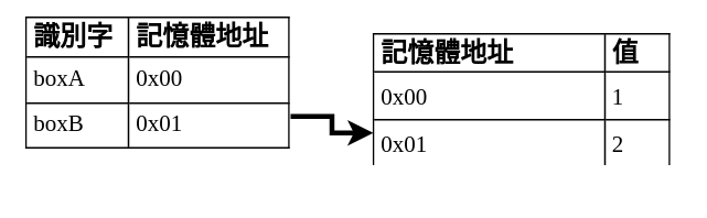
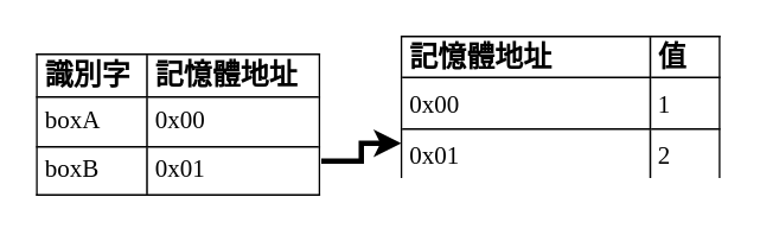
  <mxCell id="0" />
  <mxCell id="1" parent="0" />
  <mxCell id="2" style="edgeStyle=orthogonalEdgeStyle;rounded=0;orthogonalLoop=1;jettySize=auto;html=1;exitX=1;exitY=0.75;exitDx=0;exitDy=0;entryX=0;entryY=0.75;entryDx=0;entryDy=0;strokeWidth=3;" edge="1" parent="1" source="3" target="4"><mxGeometry relative="1" as="geometry" /></mxCell>
- <mxCell id="3" value="&lt;table cellpadding=&quot;4&quot; cellspacing=&quot;0&quot; style=&quot;width: 100% ; height: 100% ; border: 1px solid rgb(0 , 0 , 0) ; border-collapse: collapse ; font-size: 14px ; background-color: rgb(255 , 255 , 255)&quot; border=&quot;1&quot;&gt;&lt;tbody&gt;&lt;tr style=&quot;line-height: 90%&quot;&gt;&lt;th&gt;&lt;font style=&quot;font-size: 16px&quot; color=&quot;#000000&quot;&gt;識別字&lt;/font&gt;&lt;/th&gt;&lt;th&gt;&lt;font style=&quot;font-size: 16px&quot; color=&quot;#000000&quot;&gt;記憶體地址&lt;/font&gt;&lt;/th&gt;&lt;/tr&gt;&lt;tr&gt;&lt;td&gt;&lt;font style=&quot;font-size: 14px&quot; color=&quot;#000000&quot;&gt;boxA&lt;/font&gt;&lt;/td&gt;&lt;td&gt;&lt;font style=&quot;font-size: 14px&quot; color=&quot;#000000&quot;&gt;0x00&lt;/font&gt;&lt;/td&gt;&lt;/tr&gt;&lt;tr&gt;&lt;td&gt;&lt;font color=&quot;#000000&quot; style=&quot;font-size: 14px&quot;&gt;&lt;span&gt;boxB&lt;/span&gt;&lt;br&gt;&lt;/font&gt;&lt;/td&gt;&lt;td&gt;&lt;font color=&quot;#000000&quot; style=&quot;font-size: 14px&quot;&gt;0x01&lt;/font&gt;&lt;/td&gt;&lt;/tr&gt;&lt;/tbody&gt;&lt;/table&gt; " style="verticalAlign=top;align=left;overflow=fill;fontSize=15;fontFamily=正黑體;html=1;strokeWidth=3;strokeColor=none;fillColor=none;" parent="1" vertex="1"><mxGeometry x="15" y="10" width="160" height="80" as="geometry" /></mxCell>
+ <mxCell id="3" value="&lt;table cellpadding=&quot;4&quot; cellspacing=&quot;0&quot; style=&quot;width: 100% ; height: 100% ; border: 1px solid rgb(0 , 0 , 0) ; border-collapse: collapse ; font-size: 14px ; background-color: rgb(255 , 255 , 255)&quot; border=&quot;1&quot;&gt;&lt;tbody&gt;&lt;tr style=&quot;line-height: 90%&quot;&gt;&lt;th&gt;&lt;font style=&quot;font-size: 16px&quot; color=&quot;#000000&quot;&gt;識別字&lt;/font&gt;&lt;/th&gt;&lt;th&gt;&lt;font style=&quot;font-size: 16px&quot; color=&quot;#000000&quot;&gt;記憶體地址&lt;/font&gt;&lt;/th&gt;&lt;/tr&gt;&lt;tr&gt;&lt;td&gt;&lt;font style=&quot;font-size: 14px&quot; color=&quot;#000000&quot;&gt;boxA&lt;/font&gt;&lt;/td&gt;&lt;td&gt;&lt;font style=&quot;font-size: 14px&quot; color=&quot;#000000&quot;&gt;0x00&lt;/font&gt;&lt;/td&gt;&lt;/tr&gt;&lt;tr&gt;&lt;td&gt;&lt;font color=&quot;#000000&quot; style=&quot;font-size: 14px&quot;&gt;&lt;span&gt;boxB&lt;/span&gt;&lt;br&gt;&lt;/font&gt;&lt;/td&gt;&lt;td&gt;&lt;font color=&quot;#000000&quot; style=&quot;font-size: 14px&quot;&gt;0x01&lt;/font&gt;&lt;/td&gt;&lt;/tr&gt;&lt;/tbody&gt;&lt;/table&gt; " style="verticalAlign=top;align=left;overflow=fill;fontSize=15;fontFamily=正黑體;html=1;strokeWidth=3;strokeColor=none;fillColor=none;" parent="1" vertex="1"><mxGeometry x="20" y="30" width="160" height="80" as="geometry" /></mxCell>
  <mxCell id="4" value="&lt;table cellpadding=&quot;4&quot; cellspacing=&quot;0&quot; style=&quot;width: 100% ; height: 100% ; border: 1px solid rgb(0 , 0 , 0) ; border-collapse: collapse ; background-color: rgb(255 , 255 , 255) ; font-size: 14px&quot; border=&quot;1&quot;&gt;&lt;tbody style=&quot;font-size: 16px&quot;&gt;&lt;tr style=&quot;line-height: 90%&quot;&gt;&lt;th&gt;&lt;span&gt;&lt;font style=&quot;font-size: 16px&quot;&gt;記憶體地址&lt;br&gt;&lt;/font&gt;&lt;/span&gt;&lt;/th&gt;&lt;th&gt;&lt;span&gt;&lt;font style=&quot;font-size: 16px&quot;&gt;值&lt;/font&gt;&lt;/span&gt;&lt;/th&gt;&lt;/tr&gt;&lt;tr&gt;&lt;td&gt;&lt;span&gt;&lt;font style=&quot;font-size: 14px&quot;&gt;0x00&lt;br&gt;&lt;/font&gt;&lt;/span&gt;&lt;/td&gt;&lt;td&gt;&lt;font style=&quot;font-size: 14px&quot;&gt;1&lt;/font&gt;&lt;/td&gt;&lt;/tr&gt;&lt;tr&gt;&lt;td&gt;&lt;font style=&quot;font-size: 14px&quot;&gt;0x01&lt;/font&gt;&lt;/td&gt;&lt;td&gt;&lt;font style=&quot;font-size: 14px&quot;&gt;2&lt;br&gt;&lt;/font&gt;&lt;/td&gt;&lt;/tr&gt;&lt;/tbody&gt;&lt;/table&gt; " style="verticalAlign=top;align=left;overflow=fill;fontSize=12;fontFamily=正黑體;html=1;strokeWidth=3;fillColor=none;strokeColor=none;fontColor=#000000;" parent="1" vertex="1"><mxGeometry x="225" y="20" width="180" height="80" as="geometry" /></mxCell>
